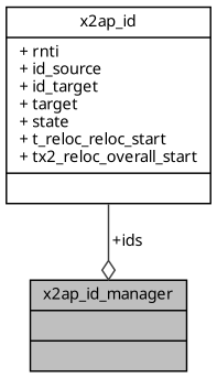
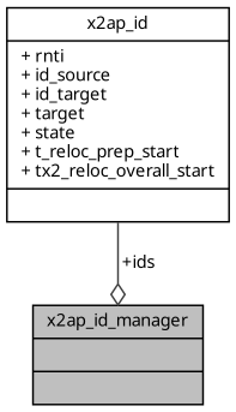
  digraph {
    fontname="Noto Sans"
    node [color=black fontname="Noto Sans" fontsize=10 shape=record style=filled]
    n1 [fillcolor=grey75 fontcolor=black height=0.2 label="{x2ap_id_manager\n||}" width=0.4]
-   n2 [fillcolor=white height=0.2 label="{x2ap_id\n|+ rnti\l+ id_source\l+ id_target\l+ target\l+ state\l+ t_reloc_reloc_start\l+ tx2_reloc_overall_start\l|}" width=0.4]
+   n2 [fillcolor=white height=0.2 label="{x2ap_id\n|+ rnti\l+ id_source\l+ id_target\l+ target\l+ state\l+ t_reloc_prep_start\l+ tx2_reloc_overall_start\l|}" width=0.4]
    n2 -> n1 [arrowhead=odiamond color=grey25 fontname="Noto Sans" fontsize=10 label=" +ids" labelfontname=Helvetica labelfontsize=10 style=solid]
  }
